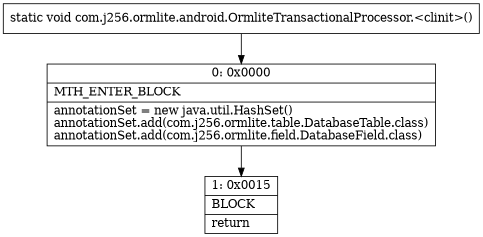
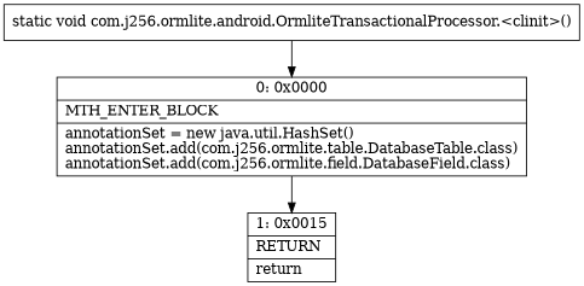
  digraph {
    node [shape=record]
    n1 [label="{0\:\ 0x0000|MTH_ENTER_BLOCK\l|annotationSet = new java.util.HashSet()\lannotationSet.add(com.j256.ormlite.table.DatabaseTable.class)\lannotationSet.add(com.j256.ormlite.field.DatabaseField.class)\l}"]
-   n2 [label="{1\:\ 0x0015|BLOCK\l|return\l}"]
+   n2 [label="{1\:\ 0x0015|RETURN\l|return\l}"]
    n3 [label="{static void com.j256.ormlite.android.OrmliteTransactionalProcessor.\<clinit\>() }"]
    n1 -> n2
    n3 -> n1
  }
